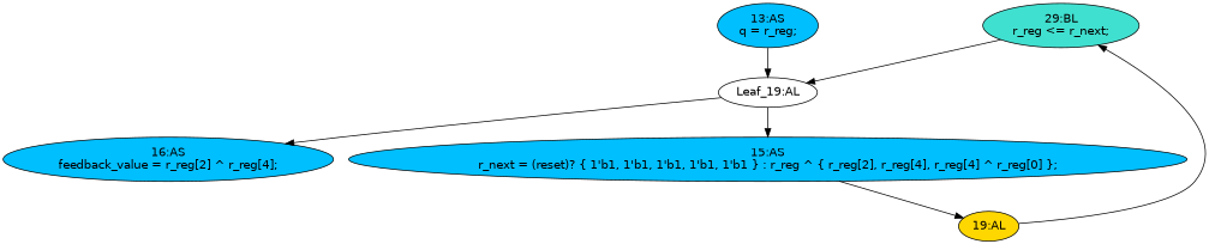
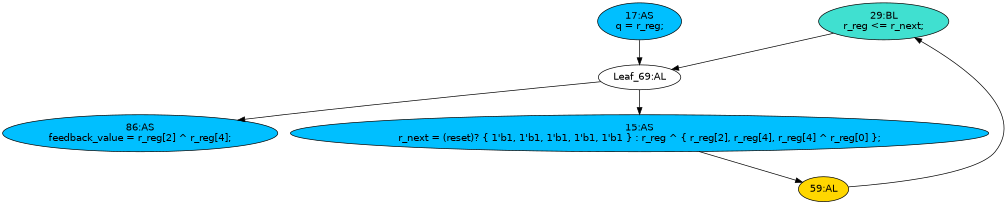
  strict digraph {
    fontname="DejaVu Sans"
    node [fillcolor=deepskyblue fontname="DejaVu Sans" statements="[]" style=filled typ=Assign]
    edge [fontname="DejaVu Sans"]
    n1 [ast="<pyverilog.vparser.ast.Block object at 0x7fc2795a6350>" fillcolor=turquoise label="29:BL\nr_reg <= r_next;" statements="[<pyverilog.vparser.ast.NonblockingSubstitution object at 0x7fc279860950>]" typ=Block]
-   n2 [def_var="['r_reg']" label="Leaf_19:AL" fillcolor="" statements="" style="" typ=""]
-   n3 [ast="<pyverilog.vparser.ast.Assign object at 0x7fc2795a6ad0>" def_var="['feedback_value']" label="16:AS\nfeedback_value = r_reg[2] ^ r_reg[4];" use_var="['r_reg', 'r_reg']"]
+   n2 [def_var="['r_reg']" label="Leaf_69:AL" fillcolor="" statements="" style="" typ=""]
+   n3 [ast="<pyverilog.vparser.ast.Assign object at 0x7fc2795a6ad0>" def_var="['feedback_value']" label="86:AS\nfeedback_value = r_reg[2] ^ r_reg[4];" use_var="['r_reg', 'r_reg']"]
    n4 [ast="<pyverilog.vparser.ast.Assign object at 0x7fc2795a3d10>" def_var="['r_next']" label="15:AS\nr_next = (reset)? { 1'b1, 1'b1, 1'b1, 1'b1, 1'b1 } : r_reg ^ { r_reg[2], r_reg[4], r_reg[4] ^ r_reg[0] };" use_var="['reset', 'r_reg', 'r_reg', 'r_reg', 'r_reg', 'r_reg']"]
-   n5 [ast="<pyverilog.vparser.ast.Always object at 0x7fc27adbf450>" clk_sens=True fillcolor=gold label="19:AL" sens="['clk']" typ=Always use_var="['r_next']"]
-   n6 [ast="<pyverilog.vparser.ast.Assign object at 0x7fc2795a6090>" def_var="['q']" label="13:AS\nq = r_reg;" use_var="['r_reg']"]
+   n5 [ast="<pyverilog.vparser.ast.Always object at 0x7fc27adbf450>" clk_sens=True fillcolor=gold label="59:AL" sens="['clk']" typ=Always use_var="['r_next']"]
+   n6 [ast="<pyverilog.vparser.ast.Assign object at 0x7fc2795a6090>" def_var="['q']" label="17:AS\nq = r_reg;" use_var="['r_reg']"]
    n1 -> n2 [cond="[]" lineno=None]
    n2 -> n3
    n2 -> n4
    n4 -> n5
    n5 -> n1 [cond="[]" lineno=None]
    n6 -> n2
  }
